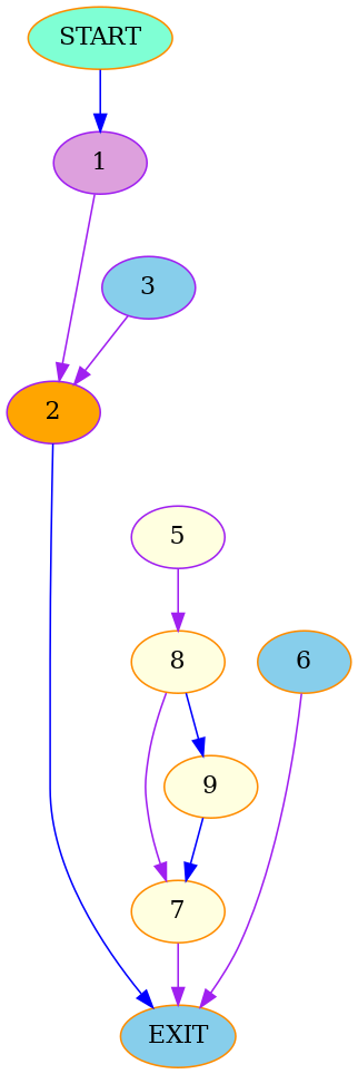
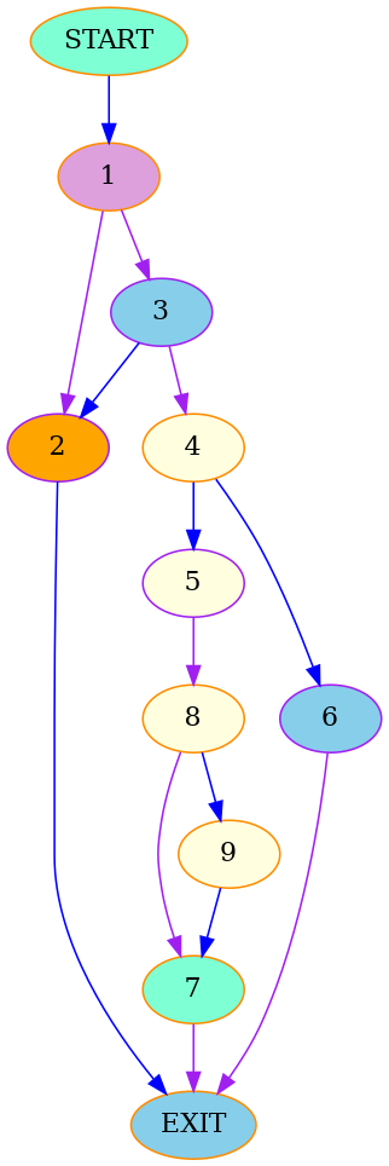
  digraph {
    node [color=darkorange fillcolor=lightyellow style=filled]
    edge [color=purple]
    n1 [fillcolor=aquamarine label=START]
-   1 [color=purple fillcolor=plum]
+   1 [fillcolor=plum]
    2 [color=purple fillcolor=orange]
    3 [color=purple fillcolor=skyblue]
    n5 [fillcolor=skyblue label=EXIT]
+   4
    5 [color=purple]
-   6 [fillcolor=skyblue]
+   6 [color=purple fillcolor=skyblue]
    8
-   7
+   7 [fillcolor=aquamarine]
    9
    n1 -> 1 [color=blue]
    1 -> 2
+   1 -> 3
    2 -> n5 [color=blue]
-   3 -> 2
+   3 -> 2 [color=blue]
+   3 -> 4
+   4 -> 5 [color=blue]
+   4 -> 6 [color=blue]
    5 -> 8
    6 -> n5
    8 -> 7
    8 -> 9 [color=blue]
    7 -> n5
    9 -> 7 [color=blue]
  }
